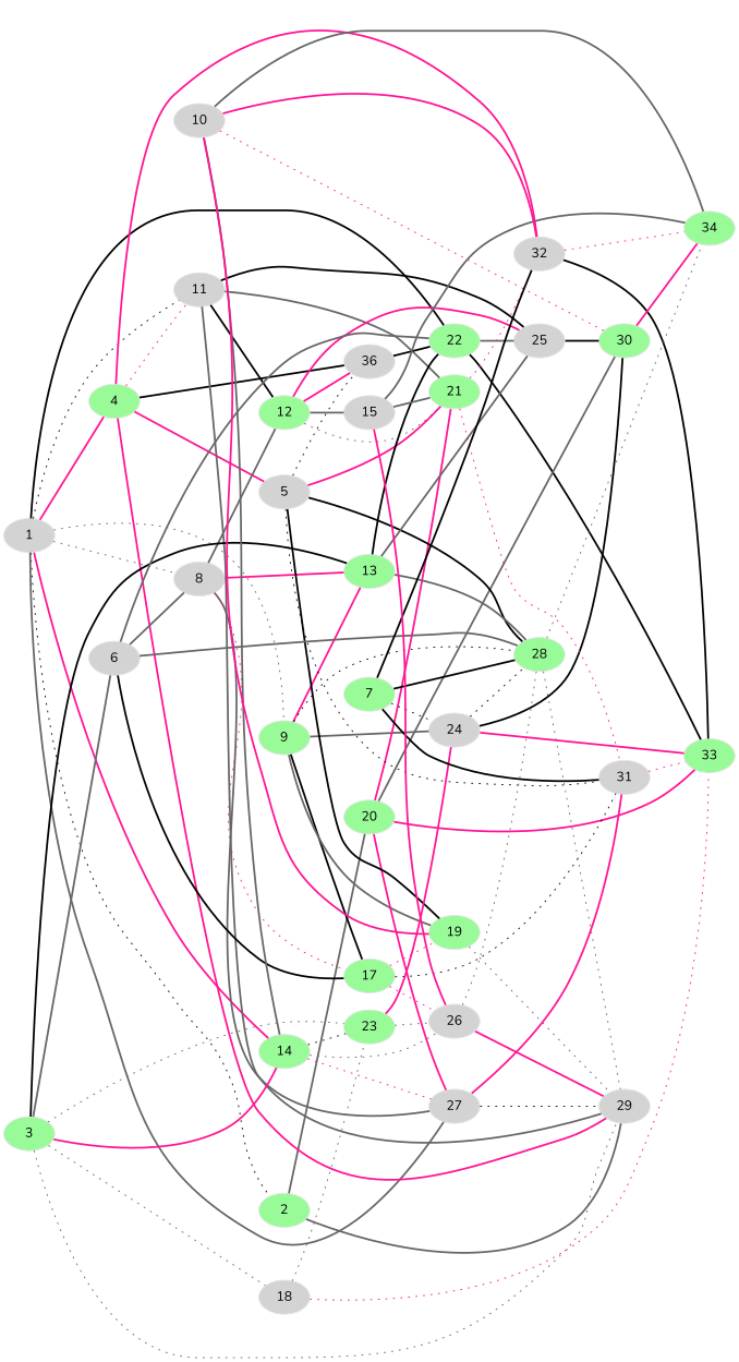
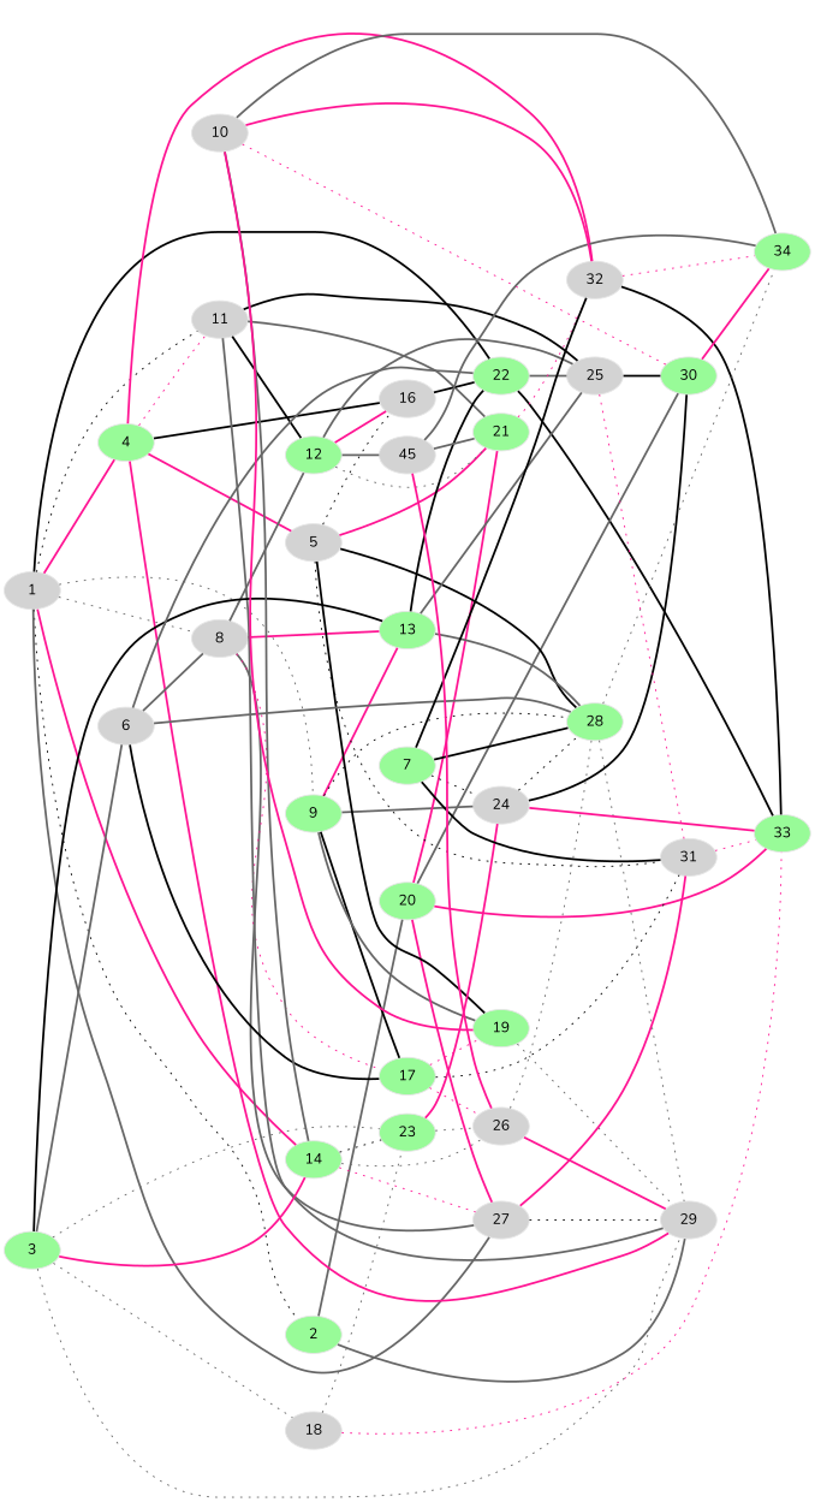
  graph {
    fontname=Nunito
    rankdir=LR
    node [color=gray90 fillcolor=palegreen fontname=Nunito style=filled]
    edge [color=gray40 fontname=Nunito style=bold weight=1.0]
    1 [fillcolor=lightgrey]
    2
    4
    8 [fillcolor=lightgrey]
    9
    11 [fillcolor=lightgrey]
    14
    22
    27 [fillcolor=lightgrey]
    20
    29 [fillcolor=lightgrey]
    5 [fillcolor=lightgrey]
-   16 [fillcolor=lightgrey label=36]
+   16 [fillcolor=lightgrey]
    32 [fillcolor=lightgrey]
    13
    17
    12
    19
    28
    24 [fillcolor=lightgrey]
    21
    25 [fillcolor=lightgrey]
    23
    26 [fillcolor=lightgrey]
    33
    31 [fillcolor=lightgrey]
    30
    3
    6 [fillcolor=lightgrey]
    18 [fillcolor=lightgrey]
    34
    7
-   15 [fillcolor=lightgrey]
+   15 [fillcolor=lightgrey label=45]
    10 [fillcolor=lightgrey]
    1 -- 2 [color=black style=dotted]
    1 -- 4 [color=deeppink]
    1 -- 8 [style=dotted]
    1 -- 9 [style=dotted]
    1 -- 11 [color=black style=dotted]
    1 -- 14 [color=deeppink]
    1 -- 22 [color=black]
    1 -- 27
    2 -- 20 [weight=2.0]
    2 -- 29
    4 -- 11 [color=deeppink style=dotted]
    4 -- 29 [color=deeppink]
    4 -- 5 [color=deeppink]
    4 -- 16 [color=black]
    4 -- 32 [color=deeppink]
    8 -- 27
    8 -- 13 [color=deeppink]
    8 -- 17 [color=deeppink style=dotted]
    8 -- 12
    9 -- 13 [color=deeppink]
    9 -- 17 [color=black]
    9 -- 19
    9 -- 28 [color=black style=dotted]
    9 -- 24
    11 -- 29
    11 -- 12 [color=black]
    11 -- 21
    11 -- 25 [color=black]
    14 -- 27 [color=deeppink style=dotted]
    14 -- 23 [color=black style=dotted]
    14 -- 26 [style=dotted]
    22 -- 25
    22 -- 33 [color=black]
    27 -- 29 [color=black style=dotted]
    27 -- 31 [color=deeppink]
    20 -- 27 [color=deeppink]
    20 -- 21 [color=deeppink]
    20 -- 33 [color=deeppink]
    20 -- 30
    5 -- 16 [color=black style=dotted]
    5 -- 19 [color=black]
    5 -- 28 [color=black]
    5 -- 21 [color=deeppink]
    5 -- 31 [color=black style=dotted]
    16 -- 22 [color=black]
    32 -- 33 [color=black]
    32 -- 34 [color=deeppink style=dotted]
    13 -- 22 [color=black]
    13 -- 28
    13 -- 25
    17 -- 19 [color=deeppink style=dotted]
    17 -- 26 [color=deeppink style=dotted]
    17 -- 31 [color=black style=dotted]
    12 -- 16 [color=deeppink]
    12 -- 21 [style=dotted]
-   12 -- 25 [color=deeppink]
+   12 -- 25
    12 -- 15
    19 -- 29 [style=dotted weight=2.0]
    28 -- 29 [style=dotted]
    28 -- 34 [style=dotted]
    24 -- 28 [color=black style=dotted]
    24 -- 33 [color=deeppink]
    24 -- 30 [color=black]
    21 -- 32 [color=deeppink style=dotted]
-   21 -- 31 [color=deeppink style=dotted]
+   25 -- 31 [color=deeppink style=dotted]
    25 -- 30 [color=black]
    23 -- 24 [color=deeppink]
    23 -- 26 [style=dotted]
    26 -- 29 [color=deeppink]
    26 -- 28 [style=dotted]
    31 -- 33 [color=deeppink style=dotted]
    30 -- 34 [color=deeppink]
    3 -- 14 [color=deeppink]
    3 -- 29 [style=dotted]
    3 -- 13 [color=black]
    3 -- 23 [style=dotted]
    3 -- 6
    3 -- 18 [style=dotted]
    6 -- 8
    6 -- 22
    6 -- 17 [color=black]
    6 -- 28 [weight=2.0]
    18 -- 23 [style=dotted weight=2.0]
    18 -- 33 [color=deeppink style=dotted]
    7 -- 32 [color=black]
    7 -- 28 [color=black]
    7 -- 24 [color=black style=dotted]
    7 -- 31 [color=black]
    15 -- 21
    15 -- 26 [color=deeppink]
    15 -- 34
    10 -- 14
    10 -- 32 [color=deeppink]
    10 -- 19 [color=deeppink]
    10 -- 30 [color=deeppink style=dotted]
    10 -- 34 [weight=2.0]
  }
